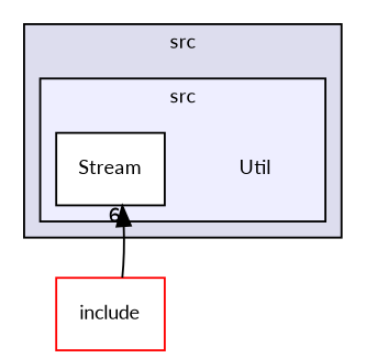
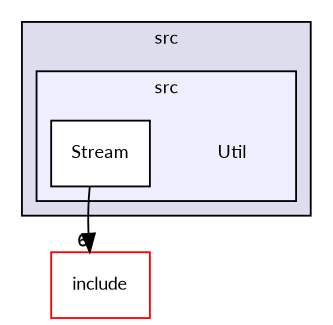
  digraph {
    compound=true
    fontname=Lato
    node [fontname=Lato fontsize=10 shape=box fillcolor=white style=filled]
    n1 [label=Util shape=plaintext fillcolor="" style=""]
    n2 [color=black label=Stream]
    n3 [color=red label=include]
    subgraph cluster_1 {
      bgcolor="#ddddee"
      fontsize=10
      label=src
      pencolor=black
      subgraph cluster_2 {
        bgcolor="#eeeeff"
        fontsize=10
        pencolor=black
        n1
        n2
      }
    }
-   n3 -> n2 [headlabel=6 labeldistance=1.5 labelfontname=Helvetica labelfontsize=10 fontname=Lato]
+   n2 -> n3 [headlabel=6 labeldistance=1.5 labelfontname=Helvetica labelfontsize=10 fontname=Lato]
  }
